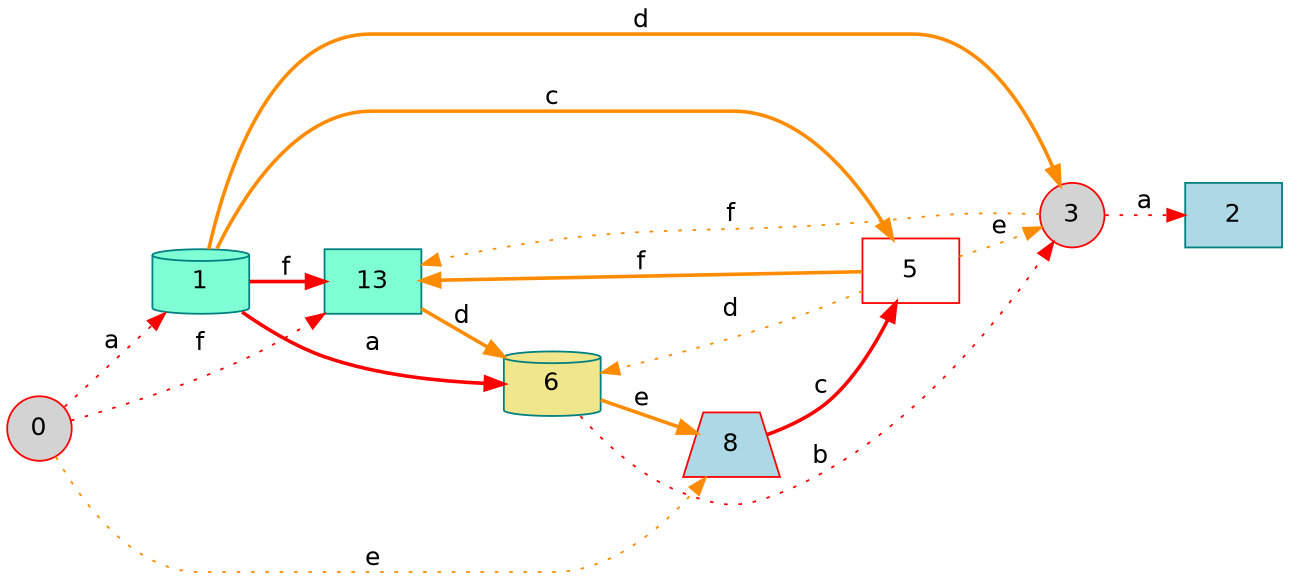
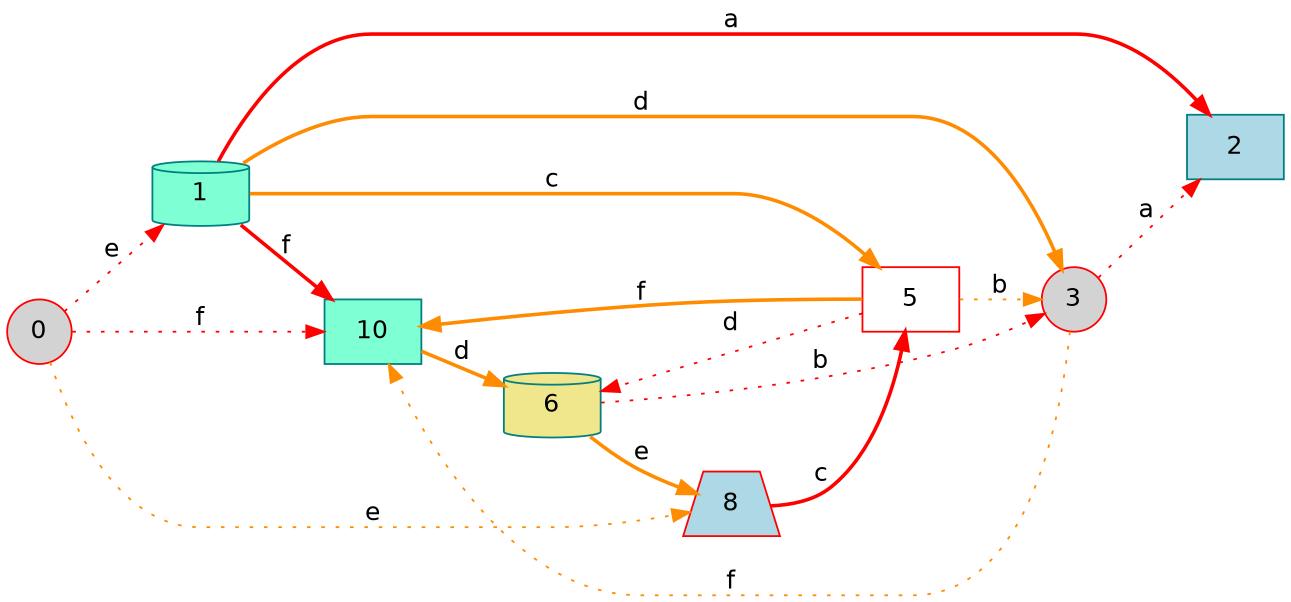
  strict digraph {
    fontname="DejaVu Sans"
    rankdir=LR
    node [color=red fillcolor=lightgrey fontname="DejaVu Sans" shape=box style=filled]
    edge [color=darkorange fontname="DejaVu Sans" style=dotted]
    0 [shape=circle]
    1 [color=teal fillcolor=aquamarine shape=cylinder]
    8 [fillcolor=lightblue shape=trapezium]
-   10 [color=teal fillcolor=aquamarine label=13]
+   10 [color=teal fillcolor=aquamarine]
    2 [color=teal fillcolor=lightblue]
    3 [shape=circle]
    5 [fillcolor=white]
    6 [color=teal fillcolor=khaki shape=cylinder]
-   0 -> 1 [color=red label=a]
+   0 -> 1 [color=red label=e]
    0 -> 8 [label=e]
    0 -> 10 [color=red label=f]
    1 -> 10 [color=red label=f style=bold]
-   1 -> 6 [color=red label=a style=bold]
+   1 -> 2 [color=red label=a style=bold]
    1 -> 3 [label=d style=bold]
    1 -> 5 [label=c style=bold]
    8 -> 5 [color=red label=c style=bold]
    10 -> 6 [label=d style=bold]
    3 -> 10 [label=f]
    3 -> 2 [color=red label=a]
    5 -> 10 [label=f style=bold]
-   5 -> 3 [label=e]
-   5 -> 6 [label=d]
+   5 -> 3 [label=b]
+   5 -> 6 [color=red label=d]
    6 -> 8 [label=e style=bold]
    6 -> 3 [color=red label=b]
  }
